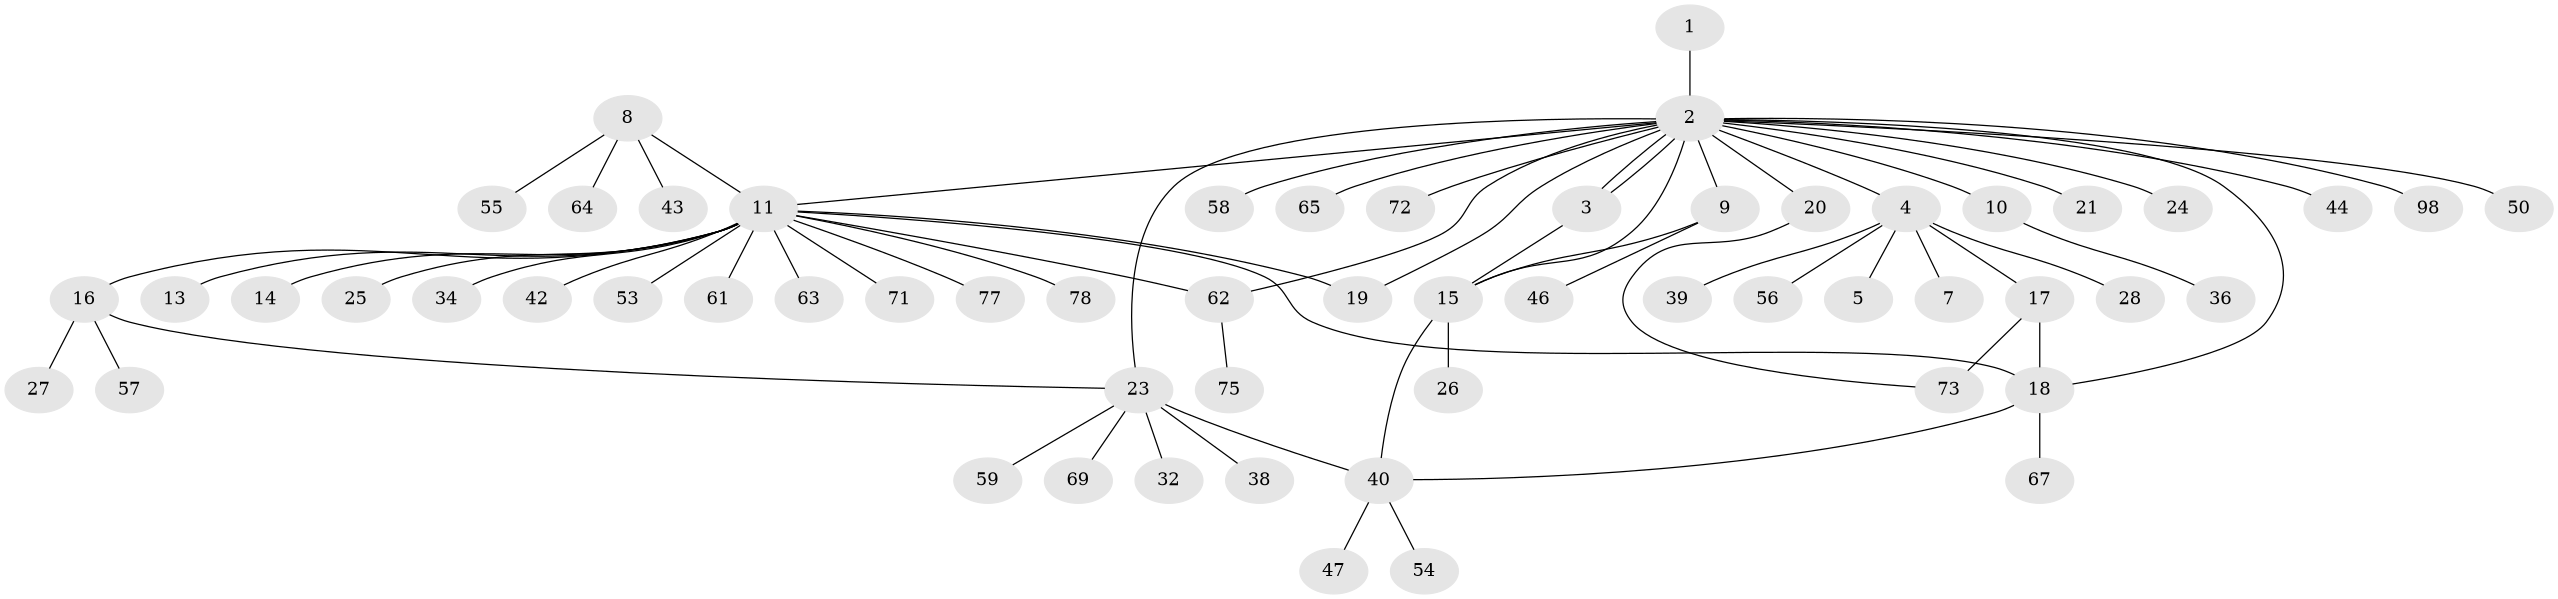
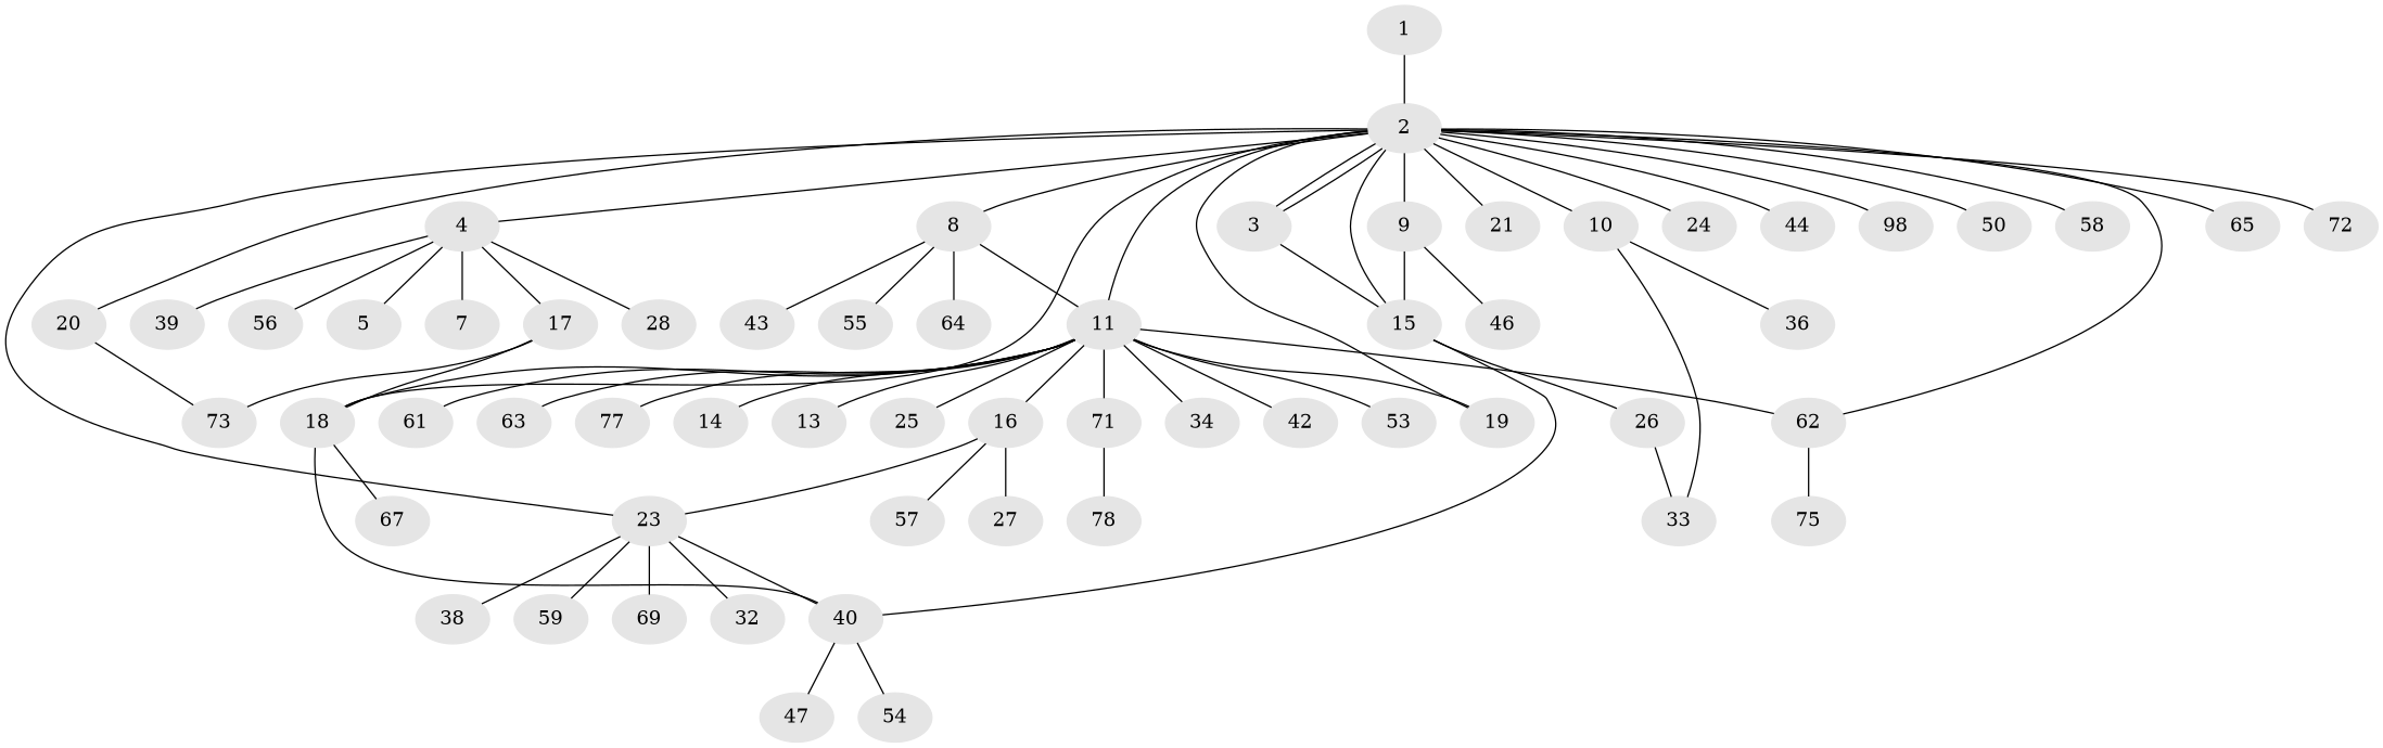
  graph {
    node [color=gray90 style=filled]
    2 [super="+29"]
    3 [super="+12"]
    4 [super="+6"]
    8 [super="+37"]
    9 [super="+41"]
    10 [super="+68"]
    11 [super="+22"]
    15 [super="+80"]
    18 [super="+35"]
    19 [super="+66"]
    20 [super="+60"]
    21 [super="+74"]
    23 [super="+30"]
    24
    n15 [label=44]
    n16 [label=98]
    50
    58
    62 [super="+79"]
    65
    72
    1
    5
    7 [super="+31"]
    17 [super="+49"]
    28
    39
    56
    43
    55
    64
    46
+   33
    36
    13
    14
    16 [super="+51"]
    25 [super="+44"]
    34
    42
    53
    61
    63
    71
    77
    78
    26
    40 [super="+52"]
    67 [super="+81"]
    73 [super="+76"]
    32 [super="+70"]
    38
    59
    69
    75
    27
    57
    47
    54
    2 -- 3
    2 -- 3
    2 -- 4
+   2 -- 8
    2 -- 9
    2 -- 10
    2 -- 11
    2 -- 15
    2 -- 18
    2 -- 19
    2 -- 20
    2 -- 21
    2 -- 23
    2 -- 24
    2 -- n15
    2 -- n16
    2 -- 50
    2 -- 58
    2 -- 62
    2 -- 65
    2 -- 72
    3 -- 15
    4 -- 5
    4 -- 7
    4 -- 17
    4 -- 28
    4 -- 39
    4 -- 56
    8 -- 11
    8 -- 43
    8 -- 55
    8 -- 64
    9 -- 15
    9 -- 46
+   10 -- 33
    10 -- 36
    11 -- 18
    11 -- 19
    11 -- 62
    11 -- 13
    11 -- 14
    11 -- 16
    11 -- 25
    11 -- 34
    11 -- 42
    11 -- 53
    11 -- 61
    11 -- 63
    11 -- 71
    11 -- 77
-   11 -- 78
+   71 -- 78
    15 -- 26 [weight=2]
    15 -- 40
    18 -- 40
    18 -- 67
    20 -- 73
    23 -- 40
    23 -- 32
    23 -- 38
    23 -- 59
    23 -- 69
    62 -- 75
    1 -- 2
    17 -- 18
    17 -- 73 [weight=2]
    16 -- 23
    16 -- 27
    16 -- 57
+   26 -- 33
    40 -- 47
    40 -- 54
  }
